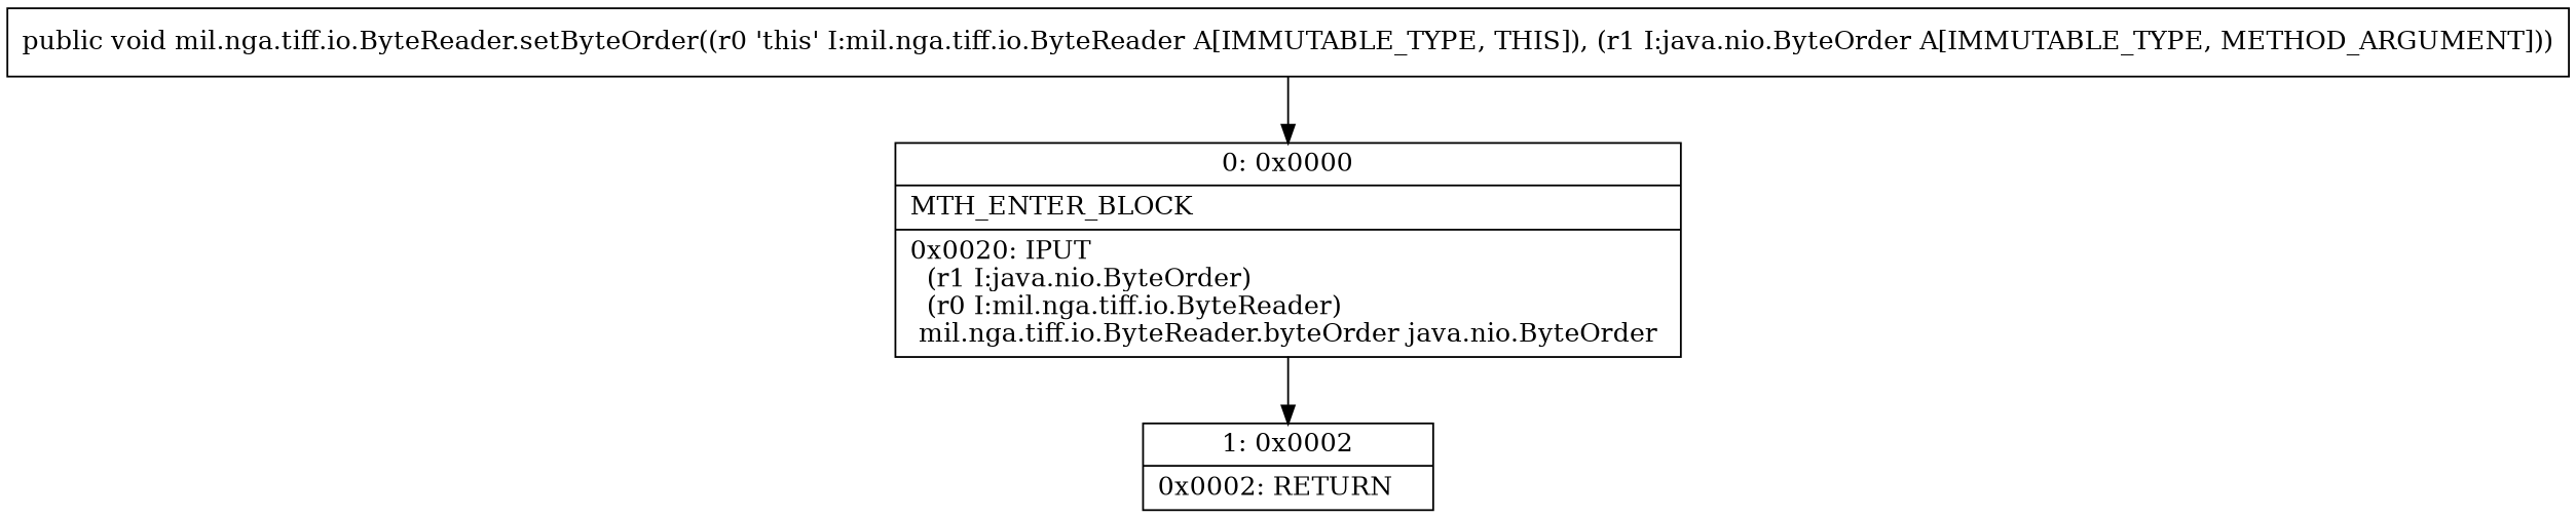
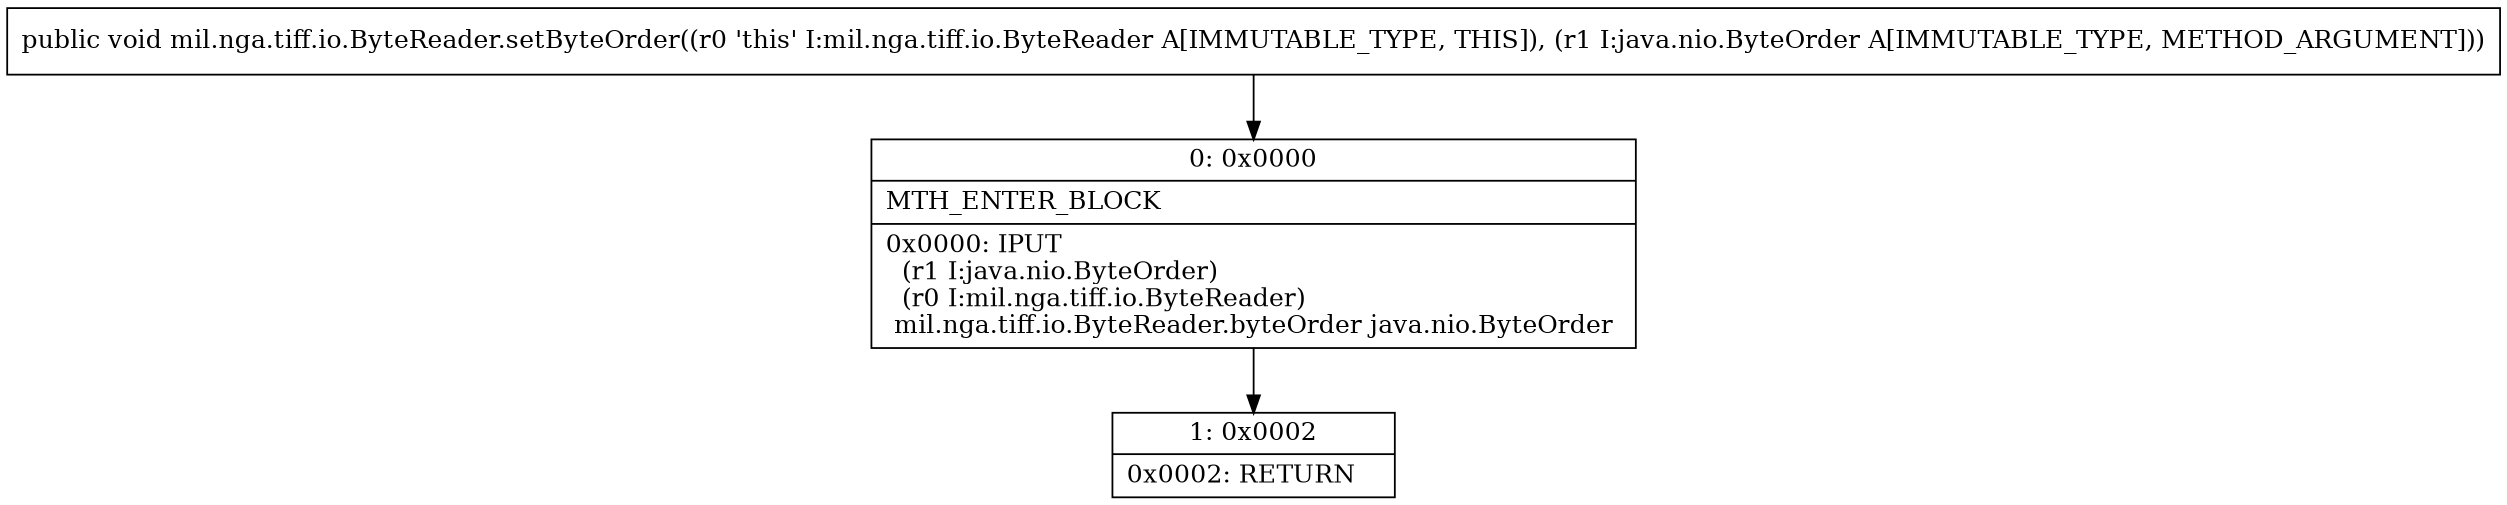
  digraph {
    node [shape=record]
-   n1 [label="{0\:\ 0x0000|MTH_ENTER_BLOCK\l|0x0020: IPUT  \l  (r1 I:java.nio.ByteOrder)\l  (r0 I:mil.nga.tiff.io.ByteReader)\l mil.nga.tiff.io.ByteReader.byteOrder java.nio.ByteOrder \l}"]
+   n1 [label="{0\:\ 0x0000|MTH_ENTER_BLOCK\l|0x0000: IPUT  \l  (r1 I:java.nio.ByteOrder)\l  (r0 I:mil.nga.tiff.io.ByteReader)\l mil.nga.tiff.io.ByteReader.byteOrder java.nio.ByteOrder \l}"]
    n2 [label="{1\:\ 0x0002|0x0002: RETURN   \l}"]
    n3 [label="{public void mil.nga.tiff.io.ByteReader.setByteOrder((r0 'this' I:mil.nga.tiff.io.ByteReader A[IMMUTABLE_TYPE, THIS]), (r1 I:java.nio.ByteOrder A[IMMUTABLE_TYPE, METHOD_ARGUMENT])) }"]
    n1 -> n2
    n3 -> n1
  }
